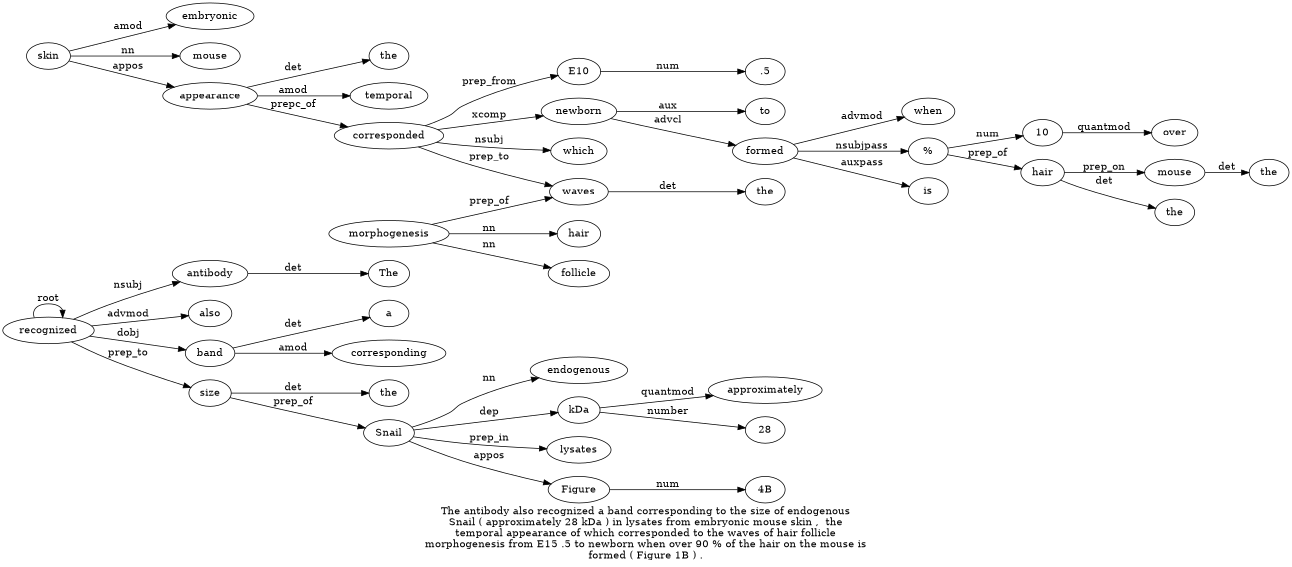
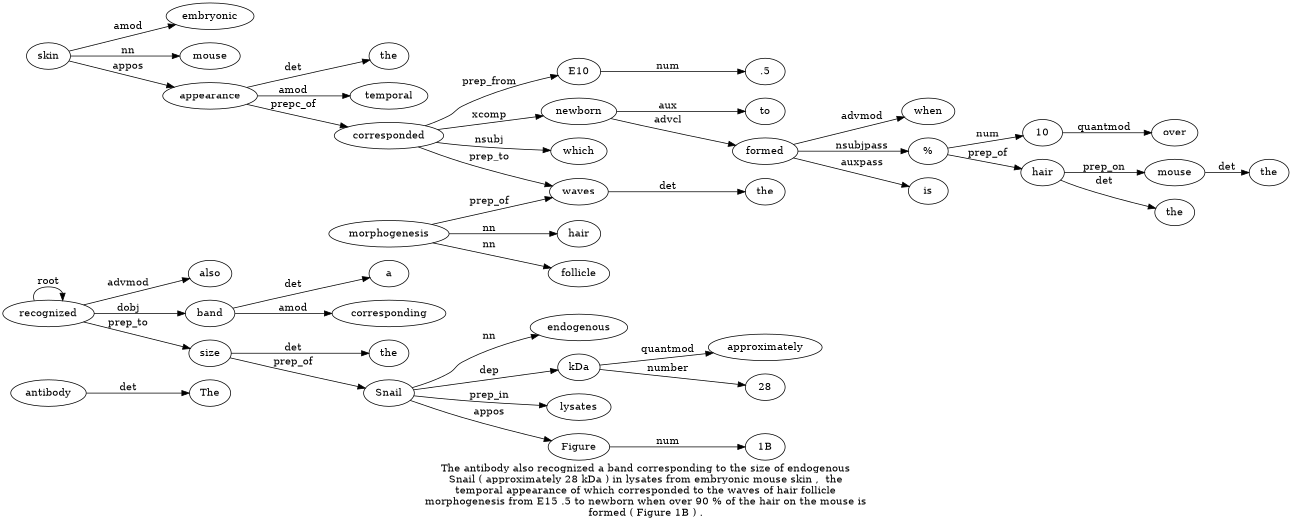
  digraph {
    label="The antibody also recognized a band corresponding to the size of endogenous\nSnail ( approximately 28 kDa ) in lysates from embryonic mouse skin ,  the\ntemporal appearance of which corresponded to the waves of hair follicle\nmorphogenesis from E15 .5 to newborn when over 90 % of the hair on the mouse is\nformed ( Figure 1B ) ."
    rankdir=LR
    node [fillcolor=white style=filled]
    n1 [label=antibody]
    n2 [label=The]
    n3 [label=recognized]
    n4 [label=also]
    n5 [label=band]
    n6 [label=size]
    n7 [label=a]
    n8 [label=corresponding]
    n9 [label=the]
    n10 [label=Snail]
    n11 [label=endogenous]
    n12 [label=kDa]
    n13 [label=lysates]
    n14 [label=Figure]
    n15 [label=approximately]
    n16 [label=28]
-   n17 [label="4B"]
+   n17 [label="1B"]
    n18 [label=skin]
    n19 [label=embryonic]
    n20 [label=mouse]
    n21 [label=appearance]
    n22 [label=the]
    n23 [label=temporal]
    n24 [label=corresponded]
    n25 [label=which]
    n26 [label=waves]
    n27 [label=E10]
    n28 [label=newborn]
    n29 [label=the]
    n30 [label=.5]
    n31 [label=to]
    n32 [label=formed]
    n33 [label=morphogenesis]
    n34 [label=hair]
    n35 [label=follicle]
    n36 [label=when]
    n37 [label="%"]
    n38 [label=is]
    n39 [label=10]
    n40 [label=hair]
    n41 [label=over]
    n42 [label=the]
    n43 [label=mouse]
    n44 [label=the]
    n1 -> n2 [label=det]
-   n3 -> n1 [label=nsubj]
    n3 -> n3 [label=root]
    n3 -> n4 [label=advmod]
    n3 -> n5 [label=dobj]
    n3 -> n6 [label=prep_to]
    n5 -> n7 [label=det]
    n5 -> n8 [label=amod]
    n6 -> n9 [label=det]
    n6 -> n10 [label=prep_of]
    n10 -> n11 [label=nn]
    n10 -> n12 [label=dep]
    n10 -> n13 [label=prep_in]
    n10 -> n14 [label=appos]
    n12 -> n15 [label=quantmod]
    n12 -> n16 [label=number]
    n14 -> n17 [label=num]
    n18 -> n19 [label=amod]
    n18 -> n20 [label=nn]
    n18 -> n21 [label=appos]
    n21 -> n22 [label=det]
    n21 -> n23 [label=amod]
    n21 -> n24 [label=prepc_of]
    n24 -> n25 [label=nsubj]
    n24 -> n26 [label=prep_to]
    n24 -> n27 [label=prep_from]
    n24 -> n28 [label=xcomp]
    n26 -> n29 [label=det]
    n27 -> n30 [label=num]
    n28 -> n31 [label=aux]
    n28 -> n32 [label=advcl]
    n32 -> n36 [label=advmod]
    n32 -> n37 [label=nsubjpass]
    n32 -> n38 [label=auxpass]
    n33 -> n26 [label=prep_of]
    n33 -> n34 [label=nn]
    n33 -> n35 [label=nn]
    n37 -> n39 [label=num]
    n37 -> n40 [label=prep_of]
    n39 -> n41 [label=quantmod]
    n40 -> n42 [label=det]
    n40 -> n43 [label=prep_on]
    n43 -> n44 [label=det]
  }
